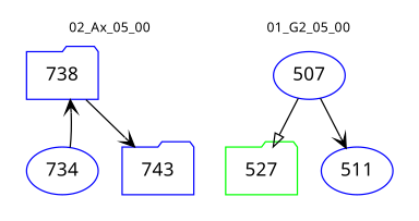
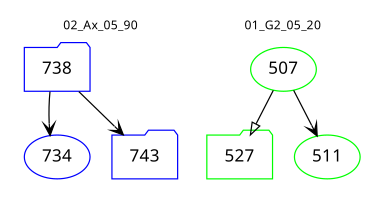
  digraph {
    fontname="Noto Sans"
    node [color=blue fontname="Noto Sans" shape=folder]
    edge [arrowhead=vee color=black fontname="Noto Sans"]
    n1 [label=738]
    n2 [label=734 shape=ellipse]
    n3 [label=743]
-   n4 [label=507 shape=ellipse]
+   n4 [color=green label=507 shape=ellipse]
    n5 [color=green label=527]
-   n6 [label=511 shape=ellipse]
+   n6 [color=green label=511 shape=ellipse]
    subgraph cluster_1 {
      color=white
      fontsize=10
-     label="02_Ax_05_00"
+     label="02_Ax_05_90"
      n1
      n2
      n3
    }
    subgraph cluster_2 {
      color=white
      fontsize=10
-     label="01_G2_05_00"
+     label="01_G2_05_20"
      n4
      n5
      n6
    }
-   n2 -> n1
+   n1 -> n2
    n1 -> n3
    n4 -> n5 [arrowhead=onormal]
    n4 -> n6
  }
